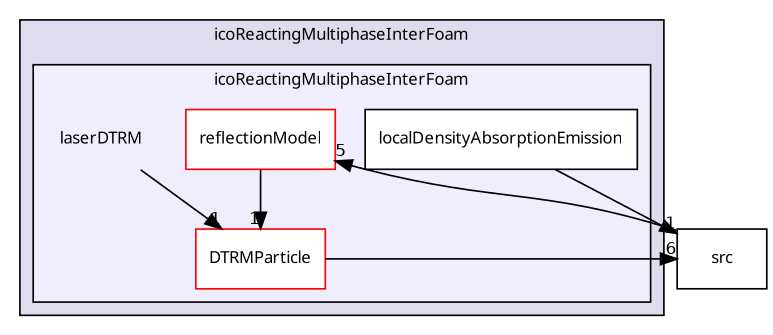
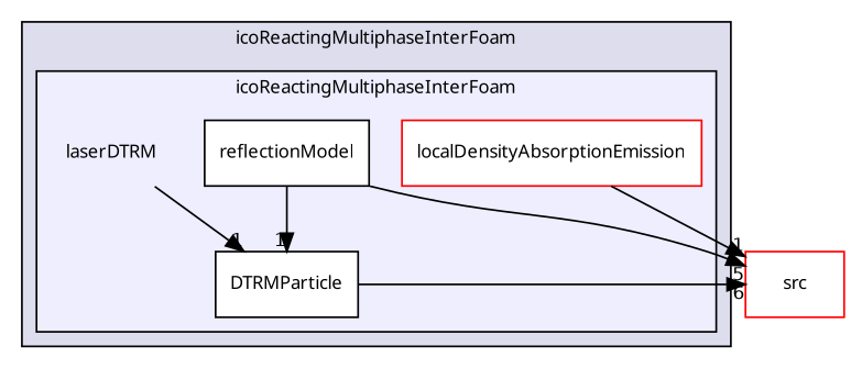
  digraph {
    compound=true
    fontname="Noto Sans"
    node [fontname="Noto Sans" fontsize=10 shape=box color=black fillcolor=white style=filled]
    edge [fontname="Noto Sans" headlabel=1 labeldistance=1.5 labelfontname=Helvetica labelfontsize=10]
    n1 [label=laserDTRM shape=plaintext color="" fillcolor="" style=""]
-   n2 [color=red label=DTRMParticle]
-   n3 [label=localDensityAbsorptionEmission]
-   n4 [color=red label=reflectionModel]
-   n5 [label=src fillcolor="" style=""]
+   n2 [label=DTRMParticle]
+   n3 [color=red label=localDensityAbsorptionEmission]
+   n4 [label=reflectionModel]
+   n5 [color=red label=src fillcolor="" style=""]
    subgraph cluster_1 {
      bgcolor="#ddddee"
      fontsize=10
      label=icoReactingMultiphaseInterFoam
      pencolor=black
      subgraph cluster_2 {
        bgcolor="#eeeeff"
        fontsize=10
        label=icoReactingMultiphaseInterFoam
        pencolor=black
        n1
        n2
        n3
        n4
      }
    }
    n1 -> n2
    n2 -> n5 [headlabel=6]
    n3 -> n5
    n4 -> n2
-   n5 -> n4 [headlabel=5]
+   n4 -> n5 [headlabel=5]
  }
